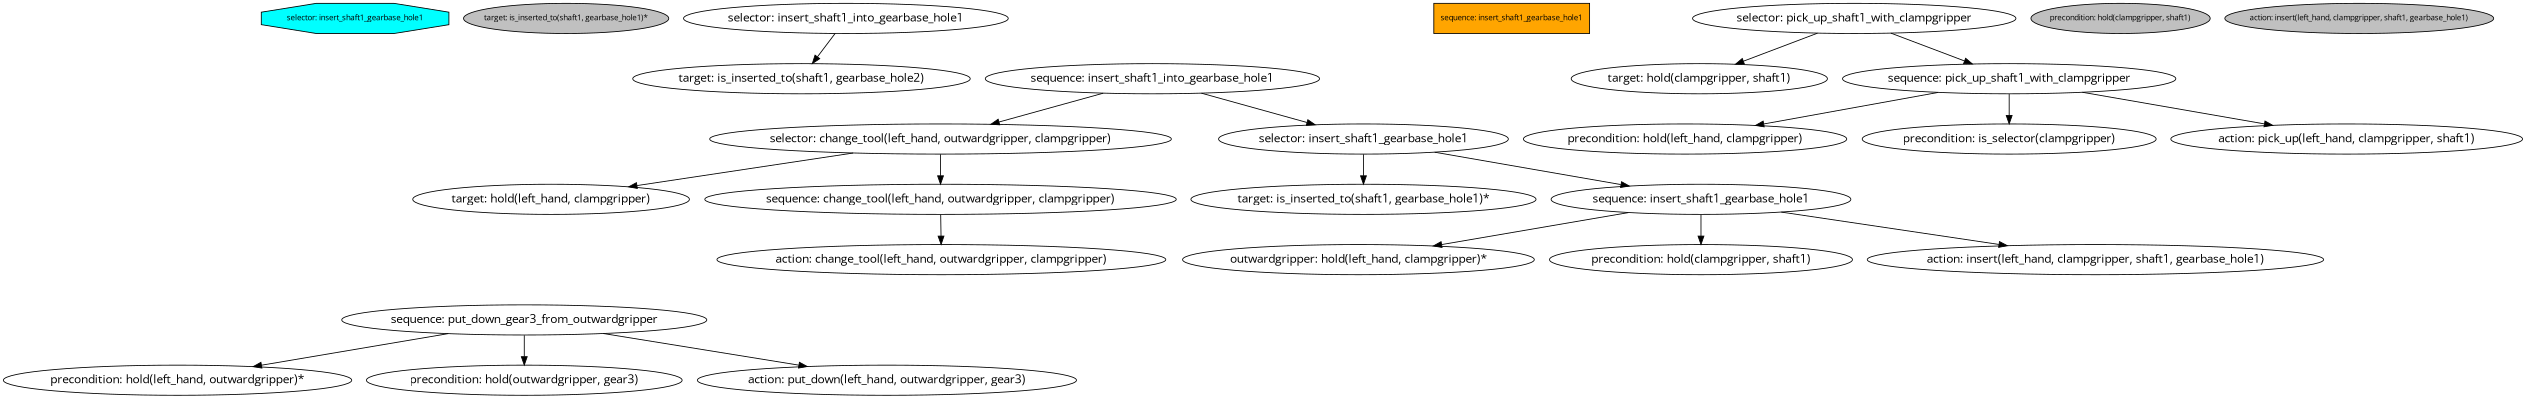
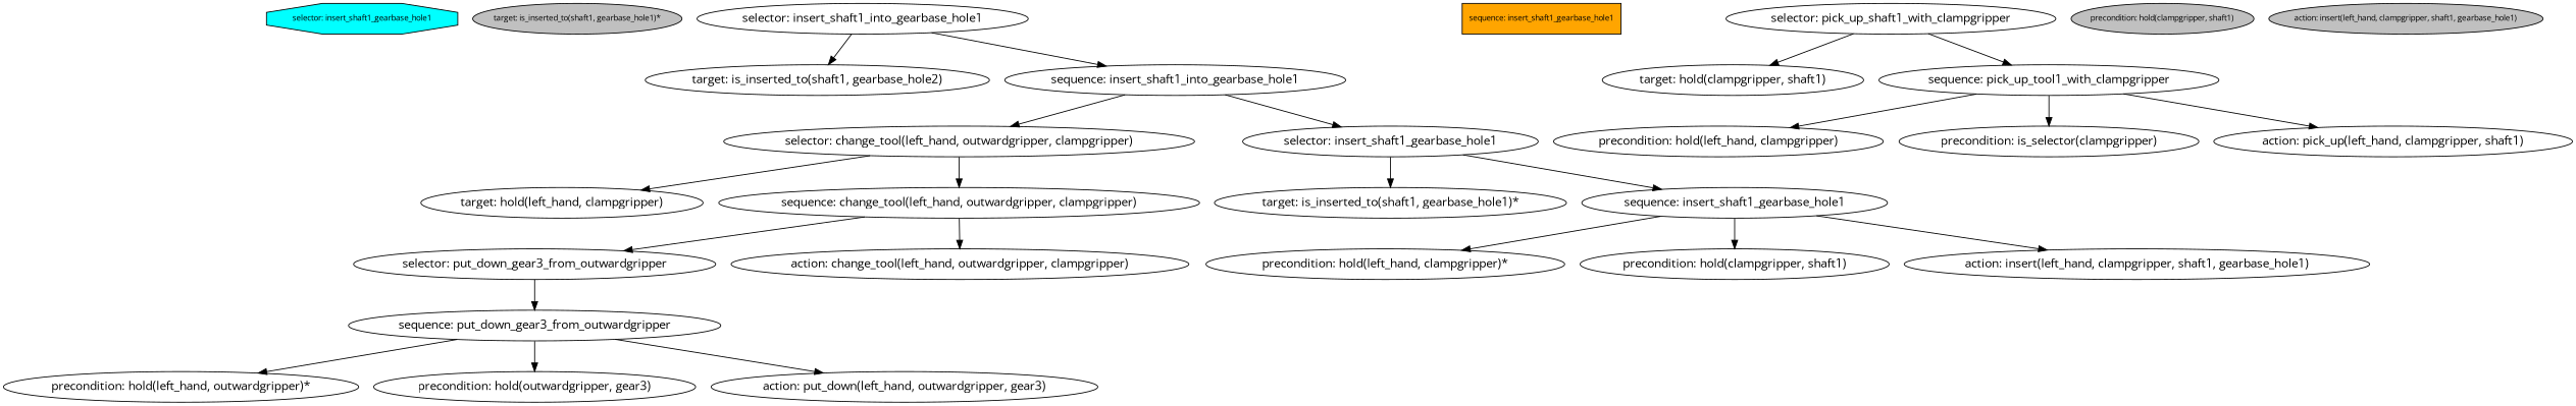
  digraph {
    fontname="Open Sans"
    ordering=out
    node [fontname="Open Sans"]
    edge [fontname="Open Sans"]
    n1 [fillcolor=cyan fontcolor=black fontsize=9 label="selector: insert_shaft1_gearbase_hole1" shape=octagon style=filled]
    n2 [fillcolor=gray fontcolor=black fontsize=9 label="target: is_inserted_to(shaft1, gearbase_hole1)*" shape=ellipse style=filled]
    n3 [label="target: is_inserted_to(shaft1, gearbase_hole2)"]
    "selector: insert_shaft1_into_gearbase_hole1"
    "sequence: insert_shaft1_into_gearbase_hole1"
    "selector: change_tool(left_hand, outwardgripper, clampgripper)"
    "selector: insert_shaft1_gearbase_hole1"
    n8 [fillcolor=orange fontcolor=black fontsize=9 label="sequence: insert_shaft1_gearbase_hole1" shape=box style=filled]
    "target: hold(left_hand, clampgripper)"
    "sequence: change_tool(left_hand, outwardgripper, clampgripper)"
    "selector: pick_up_shaft1_with_clampgripper"
    "target: hold(clampgripper, shaft1)"
-   "sequence: pick_up_shaft1_with_clampgripper"
+   "sequence: pick_up_shaft1_with_clampgripper" [label="sequence: pick_up_tool1_with_clampgripper"]
    "target: is_inserted_to(shaft1, gearbase_hole1)*"
    "sequence: insert_shaft1_gearbase_hole1"
+   "selector: put_down_gear3_from_outwardgripper"
    "action: change_tool(left_hand, outwardgripper, clampgripper)"
    "sequence: put_down_gear3_from_outwardgripper"
    n19 [fillcolor=gray fontcolor=black fontsize=9 label="precondition: hold(clampgripper, shaft1)" shape=ellipse style=filled]
    "precondition: hold(left_hand, outwardgripper)*"
    "precondition: hold(outwardgripper, gear3)"
    "action: put_down(left_hand, outwardgripper, gear3)"
    n23 [fillcolor=gray fontcolor=black fontsize=9 label="action: insert(left_hand, clampgripper, shaft1, gearbase_hole1)" shape=ellipse style=filled]
    "precondition: hold(left_hand, clampgripper)"
    n25 [label="precondition: is_selector(clampgripper)"]
    "action: pick_up(left_hand, clampgripper, shaft1)"
-   "precondition: hold(left_hand, clampgripper)*" [label="outwardgripper: hold(left_hand, clampgripper)*"]
+   "precondition: hold(left_hand, clampgripper)*"
    "precondition: hold(clampgripper, shaft1)"
    "action: insert(left_hand, clampgripper, shaft1, gearbase_hole1)"
    "selector: insert_shaft1_into_gearbase_hole1" -> n3
+   "selector: insert_shaft1_into_gearbase_hole1" -> "sequence: insert_shaft1_into_gearbase_hole1"
    "sequence: insert_shaft1_into_gearbase_hole1" -> "selector: change_tool(left_hand, outwardgripper, clampgripper)"
    "sequence: insert_shaft1_into_gearbase_hole1" -> "selector: insert_shaft1_gearbase_hole1"
    "selector: change_tool(left_hand, outwardgripper, clampgripper)" -> "target: hold(left_hand, clampgripper)"
    "selector: change_tool(left_hand, outwardgripper, clampgripper)" -> "sequence: change_tool(left_hand, outwardgripper, clampgripper)"
    "selector: insert_shaft1_gearbase_hole1" -> "target: is_inserted_to(shaft1, gearbase_hole1)*"
    "selector: insert_shaft1_gearbase_hole1" -> "sequence: insert_shaft1_gearbase_hole1"
+   "sequence: change_tool(left_hand, outwardgripper, clampgripper)" -> "selector: put_down_gear3_from_outwardgripper"
    "sequence: change_tool(left_hand, outwardgripper, clampgripper)" -> "action: change_tool(left_hand, outwardgripper, clampgripper)"
    "selector: pick_up_shaft1_with_clampgripper" -> "target: hold(clampgripper, shaft1)"
    "selector: pick_up_shaft1_with_clampgripper" -> "sequence: pick_up_shaft1_with_clampgripper"
    "sequence: pick_up_shaft1_with_clampgripper" -> "precondition: hold(left_hand, clampgripper)"
    "sequence: pick_up_shaft1_with_clampgripper" -> n25
    "sequence: pick_up_shaft1_with_clampgripper" -> "action: pick_up(left_hand, clampgripper, shaft1)"
    "sequence: insert_shaft1_gearbase_hole1" -> "precondition: hold(left_hand, clampgripper)*"
    "sequence: insert_shaft1_gearbase_hole1" -> "precondition: hold(clampgripper, shaft1)"
    "sequence: insert_shaft1_gearbase_hole1" -> "action: insert(left_hand, clampgripper, shaft1, gearbase_hole1)"
+   "selector: put_down_gear3_from_outwardgripper" -> "sequence: put_down_gear3_from_outwardgripper"
    "sequence: put_down_gear3_from_outwardgripper" -> "precondition: hold(left_hand, outwardgripper)*"
    "sequence: put_down_gear3_from_outwardgripper" -> "precondition: hold(outwardgripper, gear3)"
    "sequence: put_down_gear3_from_outwardgripper" -> "action: put_down(left_hand, outwardgripper, gear3)"
  }
